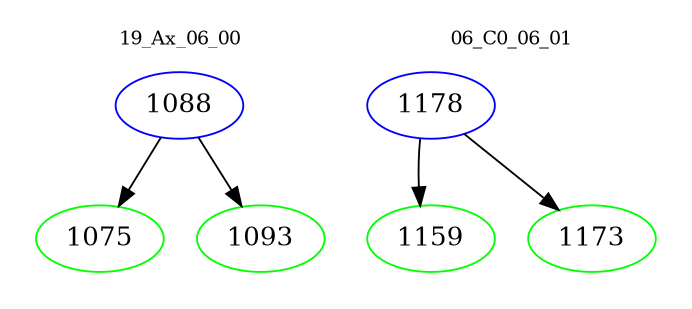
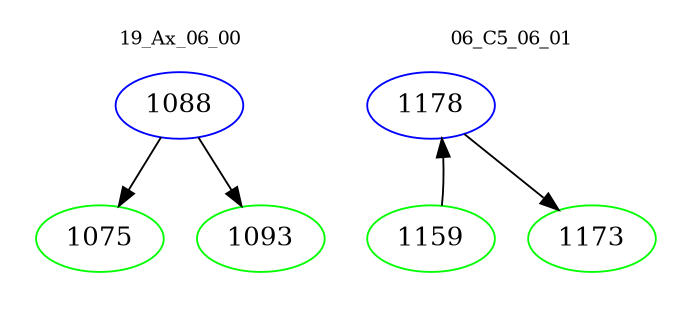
  digraph {
    node [color=green]
    edge [color=black]
    n1 [color=blue label=1088]
    n2 [label=1075]
    n3 [label=1093]
    n4 [color=blue label=1178]
    n5 [label=1159]
    n6 [label=1173]
    subgraph cluster_1 {
      color=white
      fontsize=10
      label="19_Ax_06_00"
      n1
      n2
      n3
    }
    subgraph cluster_2 {
      color=white
      fontsize=10
-     label="06_C0_06_01"
+     label="06_C5_06_01"
      n4
      n5
      n6
    }
    n1 -> n2
    n1 -> n3
-   n4 -> n5
+   n5 -> n4
    n4 -> n6
  }
